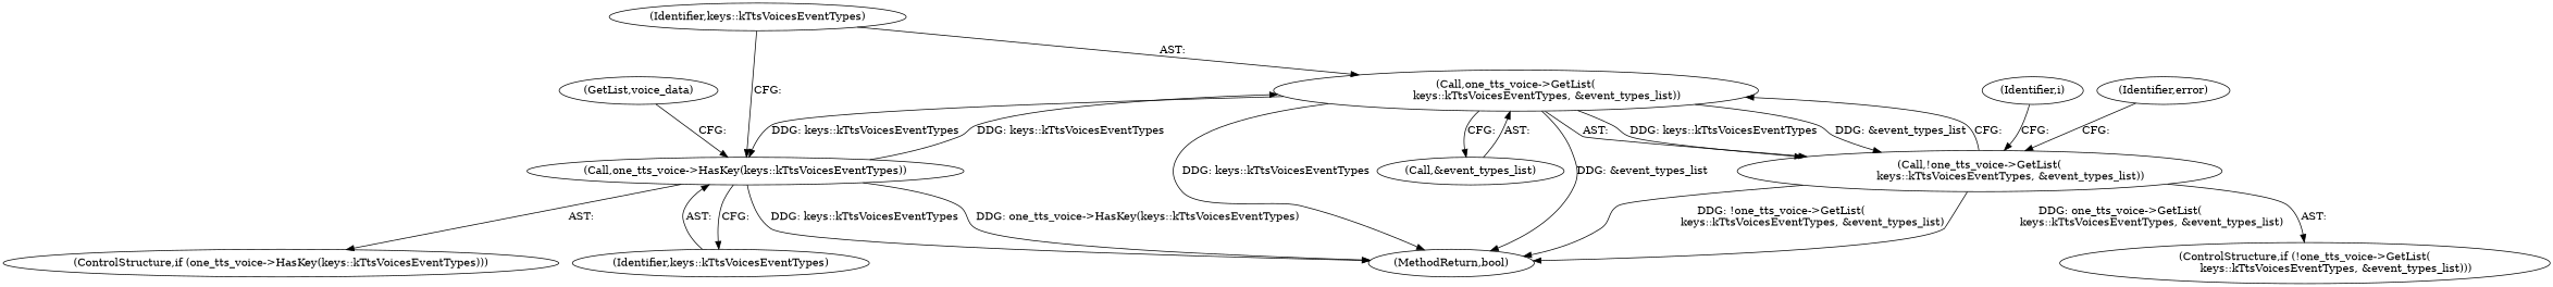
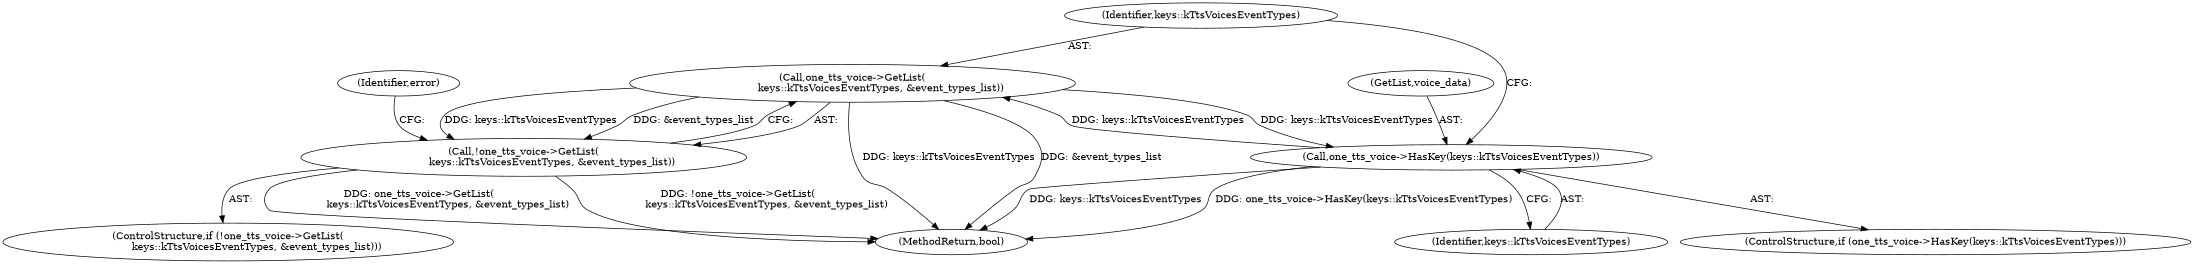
  digraph {
    n1 [label="(Call,one_tts_voice->GetList(\n                  keys::kTtsVoicesEventTypes, &event_types_list))"]
    n2 [label="(Call,one_tts_voice->HasKey(keys::kTtsVoicesEventTypes))"]
    n3 [label="(Call,!one_tts_voice->GetList(\n                  keys::kTtsVoicesEventTypes, &event_types_list))"]
-   n4 [label="(Call,&event_types_list)"]
    n5 [label="(MethodReturn,bool)"]
    n6 [label="(Identifier,keys::kTtsVoicesEventTypes)"]
    n7 [label="(ControlStructure,if (one_tts_voice->HasKey(keys::kTtsVoicesEventTypes)))"]
    n8 [label="(ControlStructure,if (!one_tts_voice->GetList(\n                  keys::kTtsVoicesEventTypes, &event_types_list)))"]
-   n9 [label="(Identifier,i)"]
    n10 [label="(GetList,voice_data)"]
    n11 [label="(Identifier,error)"]
    n12 [label="(Identifier,keys::kTtsVoicesEventTypes)"]
    n1 -> n2 [label="DDG: keys::kTtsVoicesEventTypes"]
    n1 -> n3 [label="AST: "]
    n1 -> n3 [label="DDG: keys::kTtsVoicesEventTypes"]
    n1 -> n3 [label="DDG: &event_types_list"]
-   n1 -> n4 [label="CFG: "]
    n1 -> n5 [label="DDG: keys::kTtsVoicesEventTypes"]
    n1 -> n5 [label="DDG: &event_types_list"]
    n2 -> n1 [label="DDG: keys::kTtsVoicesEventTypes"]
    n2 -> n5 [label="DDG: keys::kTtsVoicesEventTypes"]
    n2 -> n5 [label="DDG: one_tts_voice->HasKey(keys::kTtsVoicesEventTypes)"]
    n2 -> n6 [label="CFG: "]
    n2 -> n7 [label="AST: "]
    n3 -> n1 [label="CFG: "]
    n3 -> n5 [label="DDG: !one_tts_voice->GetList(\n                  keys::kTtsVoicesEventTypes, &event_types_list)"]
    n3 -> n5 [label="DDG: one_tts_voice->GetList(\n                  keys::kTtsVoicesEventTypes, &event_types_list)"]
    n3 -> n8 [label="AST: "]
-   n4 -> n1 [label="AST: "]
    n6 -> n2 [label="AST: "]
-   n9 -> n3 [label="CFG: "]
-   n10 -> n2 [label="CFG: "]
+   n10 -> n2 [label="AST: "]
    n11 -> n3 [label="CFG: "]
    n12 -> n1 [label="AST: "]
    n12 -> n2 [label="CFG: "]
  }
